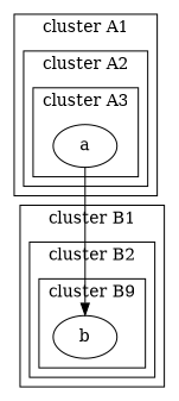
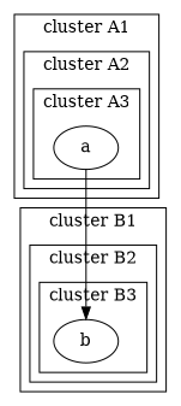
  digraph {
    compound=true
    n1 [label=a]
    n2 [label=b]
    subgraph cluster_1 {
      label="cluster A1"
      subgraph cluster_2 {
        label="cluster A2"
        subgraph cluster_3 {
          label="cluster A3"
          n1
        }
      }
    }
    subgraph cluster_4 {
      label="cluster B1"
      subgraph cluster_5 {
        label="cluster B2"
        subgraph cluster_6 {
-         label="cluster B9"
+         label="cluster B3"
          n2
        }
      }
    }
    n1 -> n2
  }
